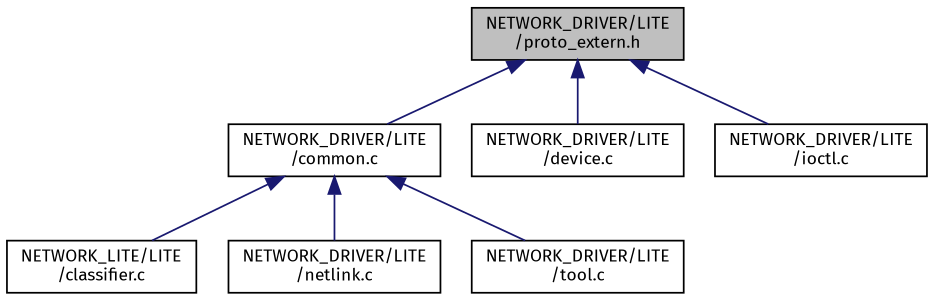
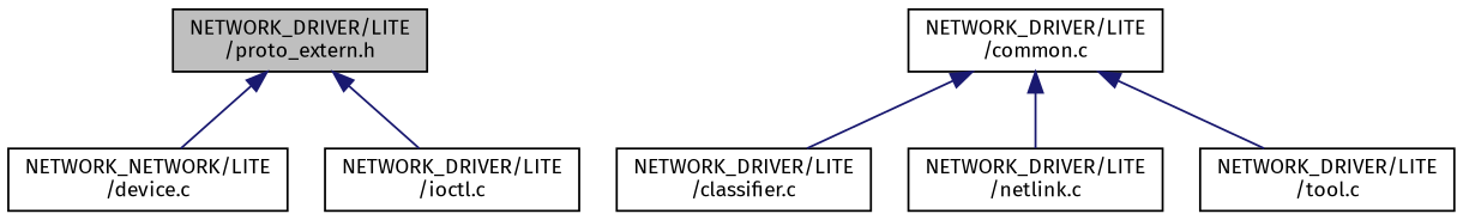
  digraph {
    fontname="Fira Sans"
    node [color=black fillcolor=white fontname="Fira Sans" fontsize=10 shape=record style=filled]
    edge [color=midnightblue dir=back fontname="Fira Sans" fontsize=10 labelfontname=Helvetica labelfontsize=10 style=solid]
    n1 [fillcolor=grey75 fontcolor=black height=0.2 label="NETWORK_DRIVER/LITE\l/proto_extern.h" width=0.4]
    n2 [height=0.2 label="NETWORK_DRIVER/LITE\l/common.c" width=0.4]
-   n3 [height=0.2 label="NETWORK_DRIVER/LITE\l/device.c" width=0.4]
+   n3 [height=0.2 label="NETWORK_NETWORK/LITE\l/device.c" width=0.4]
    n4 [height=0.2 label="NETWORK_DRIVER/LITE\l/ioctl.c" width=0.4]
-   n5 [height=0.2 label="NETWORK_LITE/LITE\l/classifier.c" width=0.4]
+   n5 [height=0.2 label="NETWORK_DRIVER/LITE\l/classifier.c" width=0.4]
    n6 [height=0.2 label="NETWORK_DRIVER/LITE\l/netlink.c" width=0.4]
    n7 [height=0.2 label="NETWORK_DRIVER/LITE\l/tool.c" width=0.4]
-   n1 -> n2
    n1 -> n3
    n1 -> n4
    n2 -> n5
    n2 -> n6
    n2 -> n7
  }
